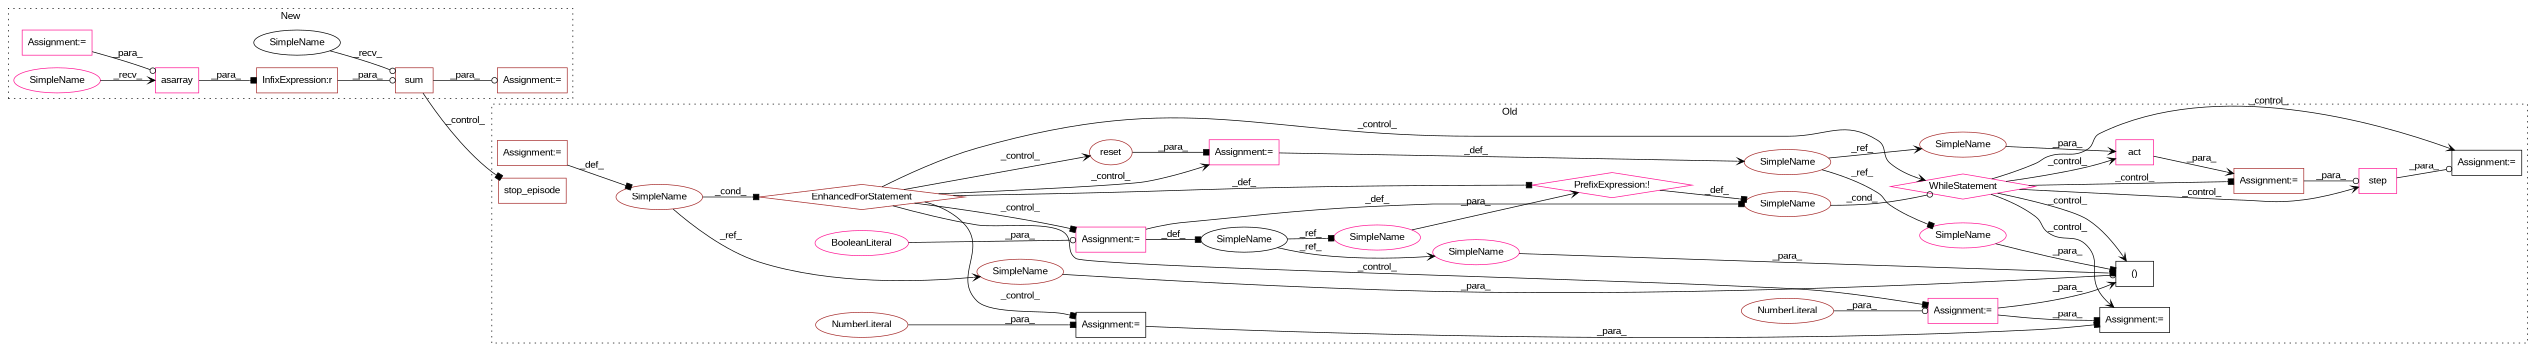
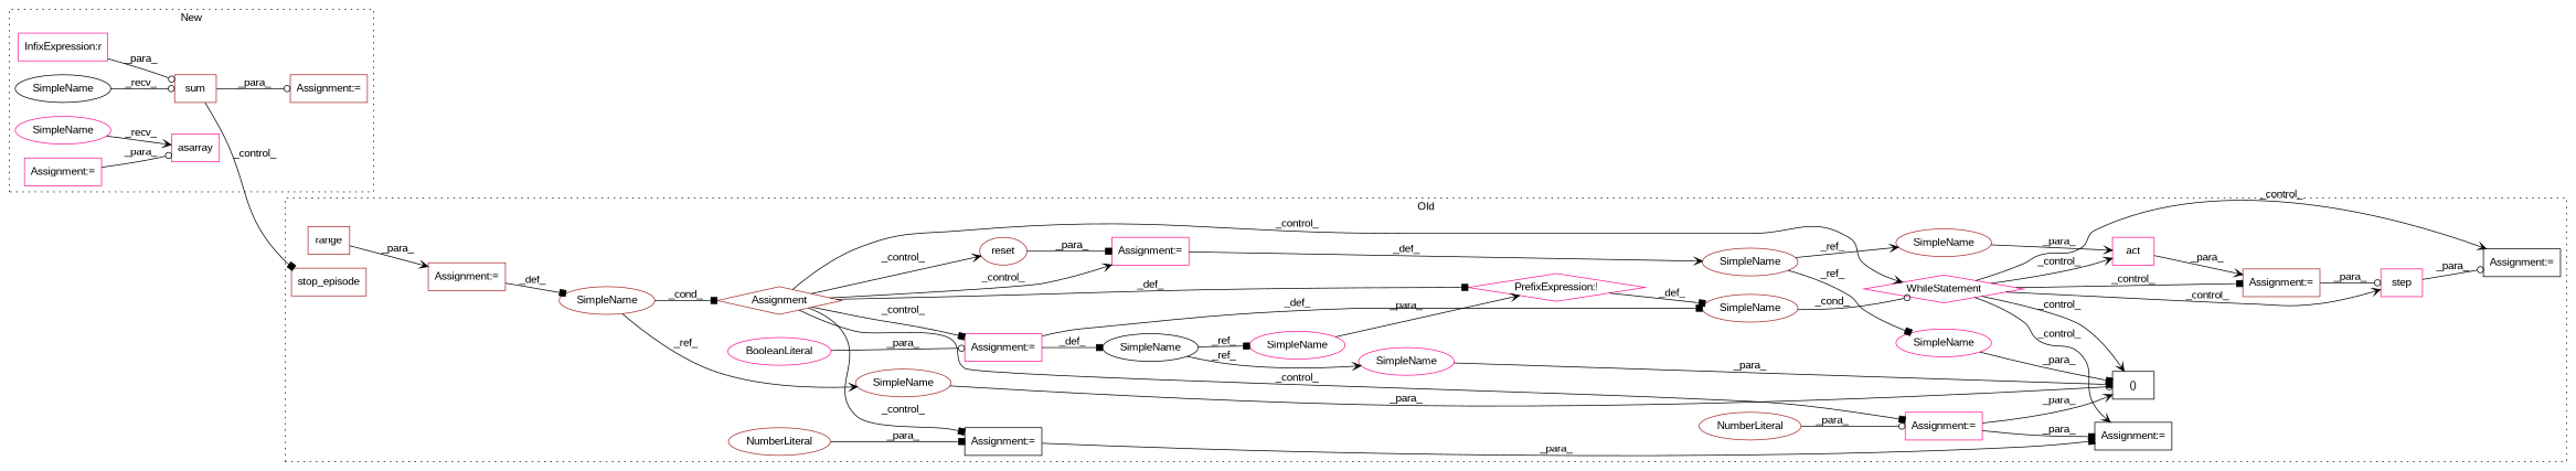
  digraph {
    fontname="Liberation Sans"
    rankdir=LR
    node [a=42 color=brown fontname="Liberation Sans" l=1 s="7844,7923" shape=box]
    edge [arrowhead=box fontname="Liberation Sans"]
-   n1 [a=70 l="53,2" label=EnhancedForStatement shape=diamond]
+   n1 [a=70 l="53,2" label=Assignment shape=diamond]
    n2 [a=7 l="53,2" label="Assignment:="]
    n3 [a=7 color=deeppink label="Assignment:=" s=8004]
    n4 [label=SimpleName s=7901 shape=ellipse]
    n5 [a=7 color=black l=2 label="Assignment:=" s=8173]
    n6 [a=106 color=black l=53 label="()" s=8080]
    n7 [a=38 color=deeppink label="PrefixExpression:!" s=8023 shape=diamond]
+   n8 [a=32 l="6,1" label=range s="7905,7922"]
    n9 [label=SimpleName shape=ellipse l="" s=""]
    n10 [a=32 l=7 label=reset s=7965 shape=ellipse]
    n11 [a=32 color=deeppink l="5,1" label=step s="8144,8155"]
    n12 [a=61 color=deeppink l="7,2" label=WhileStatement s="8016,8028" shape=diamond]
    n13 [a=7 color=black label="Assignment:=" s=7940]
    n14 [a=7 color=deeppink label="Assignment:=" s=7955]
    n15 [a=7 color=deeppink label="Assignment:=" s=7984]
    n16 [a=7 color=black l=2 label="Assignment:=" s=8133]
    n17 [a=7 label="Assignment:=" s=8046]
    n18 [a=34 l=3 label=NumberLiteral s=8005 shape=ellipse]
    n19 [a=34 l=3 label=NumberLiteral s=7941 shape=ellipse]
    n20 [a=32 color=deeppink l="4,1" label=act s="8053,8060"]
    n21 [a=32 l=14 label=stop_episode s=8203]
    n22 [a=9 color=deeppink l=5 label=BooleanLiteral s=7985 shape=ellipse]
    n23 [l=3 label=SimpleName s=7952 shape=ellipse]
    n24 [color=black l=4 label=SimpleName s=7980 shape=ellipse]
    n25 [color=deeppink l=3 label=SimpleName s=8080 shape=ellipse]
    n26 [l=3 label=SimpleName s=8057 shape=ellipse]
    n27 [color=deeppink l=4 label=SimpleName s=8024 shape=ellipse]
    n28 [color=deeppink l=4 label=SimpleName s=8115 shape=ellipse]
    n29 [label=SimpleName s=8132 shape=ellipse]
    n30 [a=32 color=deeppink l="8,1" label=asarray s="8627,8647"]
    n31 [a=7 label="Assignment:=" s=8610]
    n32 [a=32 l="4,1" label=sum s="8617,8669"]
-   n33 [a=27 l=4 label="InfixExpression:r" s=8648]
+   n33 [a=27 color=deeppink l=4 label="InfixExpression:r" s=8648]
    n34 [a=7 color=deeppink label="Assignment:=" s=8491]
    n35 [color=black l=5 label=SimpleName s=8611 shape=ellipse]
    n36 [color=deeppink l=5 label=SimpleName s=8621 shape=ellipse]
    subgraph cluster_1 {
      label=Old
      style=dotted
      n1
      n2
      n3
      n4
      n5
      n6
      n7
+     n8
      n9
      n10
      n11
      n12
      n13
      n14
      n15
      n16
      n17
      n18
      n19
      n20
      n21
      n22
      n23
      n24
      n25
      n26
      n27
      n28
      n29
    }
    subgraph cluster_2 {
      label=New
      style=dotted
      n30
      n31
      n32
      n33
      n34
      n35
      n36
    }
    n1 -> n3 [label=_control_]
    n1 -> n7 [label=_def_]
    n1 -> n10 [arrowhead=vee label=_control_]
    n1 -> n12 [arrowhead=vee label=_control_]
    n1 -> n13 [label=_control_]
    n1 -> n14 [arrowhead=vee label=_control_]
    n1 -> n15 [label=_control_]
    n2 -> n4 [label=_def_]
    n3 -> n5 [label=_para_]
    n3 -> n6 [arrowhead=vee label=_para_]
    n4 -> n1 [label=_cond_]
    n4 -> n29 [arrowhead=vee label=_ref_]
    n7 -> n9 [label=_def_]
+   n8 -> n2 [arrowhead=vee label=_para_]
    n9 -> n12 [arrowhead=odot label=_cond_]
    n10 -> n14 [label=_para_]
    n11 -> n16 [arrowhead=odot label=_para_]
    n12 -> n5 [arrowhead=vee label=_control_]
    n12 -> n6 [arrowhead=vee label=_control_]
    n12 -> n11 [arrowhead=vee label=_control_]
    n12 -> n16 [arrowhead=vee label=_control_]
    n12 -> n17 [label=_control_]
    n12 -> n20 [arrowhead=vee label=_control_]
    n13 -> n5 [label=_para_]
    n14 -> n23 [arrowhead=vee label=_def_]
    n15 -> n9 [label=_def_]
    n15 -> n24 [label=_def_]
    n17 -> n11 [arrowhead=odot label=_para_]
    n18 -> n3 [arrowhead=odot label=_para_]
    n19 -> n13 [label=_para_]
    n20 -> n17 [arrowhead=vee label=_para_]
    n22 -> n15 [arrowhead=odot label=_para_]
    n23 -> n25 [label=_ref_]
    n23 -> n26 [arrowhead=vee label=_ref_]
    n24 -> n27 [label=_ref_]
    n24 -> n28 [arrowhead=vee label=_ref_]
    n25 -> n6 [label=_para_]
    n26 -> n20 [arrowhead=vee label=_para_]
    n27 -> n7 [arrowhead=vee label=_para_]
    n28 -> n6 [label=_para_]
    n29 -> n6 [arrowhead=odot label=_para_]
-   n30 -> n33 [label=_para_]
    n32 -> n21 [label=_control_]
    n32 -> n31 [arrowhead=odot label=_para_]
    n33 -> n32 [arrowhead=odot label=_para_]
    n34 -> n30 [arrowhead=odot label=_para_]
    n35 -> n32 [arrowhead=odot label=_recv_]
    n36 -> n30 [arrowhead=vee label=_recv_]
  }
